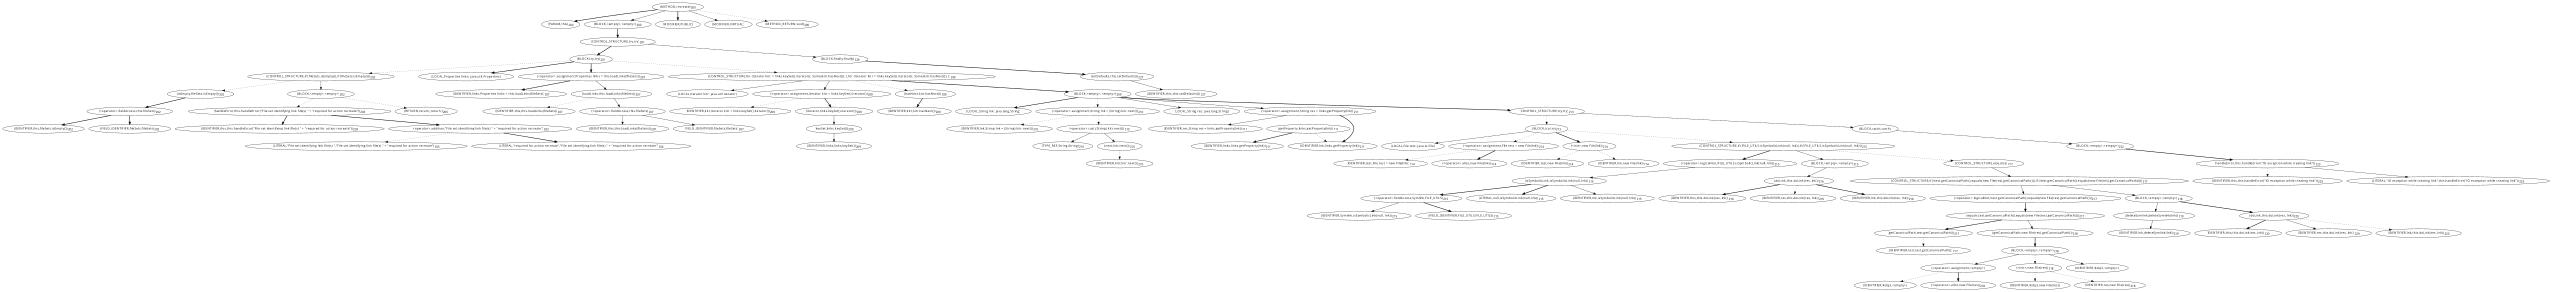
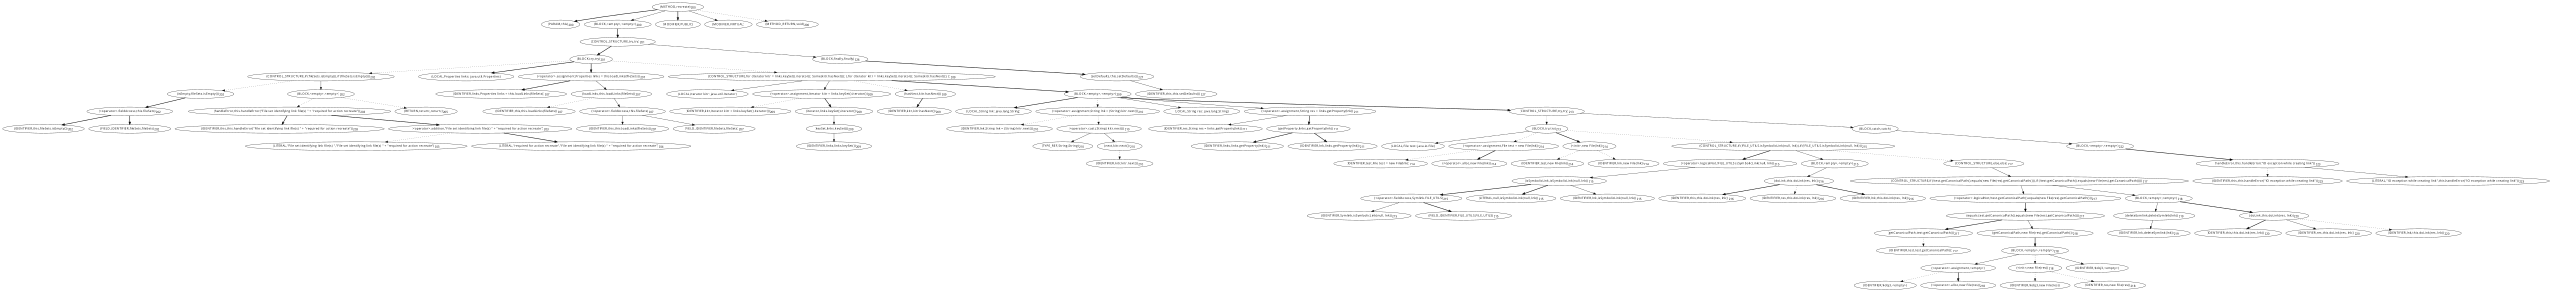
  digraph {
    fontname="Open Sans"
    node [fontname="Open Sans"]
    edge [fontname="Open Sans" style=bold]
    n1 [label=<(METHOD,recreate)<SUB>200</SUB>>]
    n2 [label=<(PARAM,this)<SUB>200</SUB>>]
    n3 [label=<(BLOCK,&lt;empty&gt;,&lt;empty&gt;)<SUB>200</SUB>>]
    n4 [label=<(MODIFIER,PUBLIC)>]
    n5 [label=<(MODIFIER,VIRTUAL)>]
    n6 [label=<(METHOD_RETURN,void)<SUB>200</SUB>>]
    n7 [label=<(CONTROL_STRUCTURE,try,try)<SUB>201</SUB>>]
    n8 [label=<(BLOCK,try,try)<SUB>201</SUB>>]
    n9 [label=<(BLOCK,finally,finally)<SUB>226</SUB>>]
    n10 [label=<(CONTROL_STRUCTURE,if (fileSets.isEmpty()),if (fileSets.isEmpty()))<SUB>202</SUB>>]
    n11 [label=<(LOCAL,Properties links: java.util.Properties)>]
    n12 [label=<(&lt;operator&gt;.assignment,Properties links = this.loadLinks(fileSets))<SUB>207</SUB>>]
    n13 [label=<(CONTROL_STRUCTURE,for (Iterator kitr = links.keySet().iterator(); Some(kitr.hasNext()); ),for (Iterator kitr = links.keySet().iterator(); Some(kitr.hasNext()); ))<SUB>209</SUB>>]
    n14 [label=<(setDefaults,this.setDefaults())<SUB>227</SUB>>]
    n15 [label=<(isEmpty,fileSets.isEmpty())<SUB>202</SUB>>]
    n16 [label=<(BLOCK,&lt;empty&gt;,&lt;empty&gt;)<SUB>202</SUB>>]
    n17 [label=<(IDENTIFIER,links,Properties links = this.loadLinks(fileSets))<SUB>207</SUB>>]
    n18 [label=<(loadLinks,this.loadLinks(fileSets))<SUB>207</SUB>>]
    n19 [label=<(LOCAL,Iterator kitr: java.util.Iterator)>]
    n20 [label=<(&lt;operator&gt;.assignment,Iterator kitr = links.keySet().iterator())<SUB>209</SUB>>]
    n21 [label=<(hasNext,kitr.hasNext())<SUB>209</SUB>>]
    n22 [label=<(BLOCK,&lt;empty&gt;,&lt;empty&gt;)<SUB>209</SUB>>]
    n23 [label=<(&lt;operator&gt;.fieldAccess,this.fileSets)<SUB>202</SUB>>]
    n24 [label=<(handleError,this.handleError(&quot;File set identifying link file(s) &quot; + &quot;required for action recreate&quot;))<SUB>203</SUB>>]
    n25 [label=<(RETURN,return;,return;)<SUB>205</SUB>>]
    n26 [label=<(IDENTIFIER,this,fileSets.isEmpty())<SUB>202</SUB>>]
    n27 [label=<(FIELD_IDENTIFIER,fileSets,fileSets)<SUB>202</SUB>>]
    n28 [label=<(IDENTIFIER,this,this.handleError(&quot;File set identifying link file(s) &quot; + &quot;required for action recreate&quot;))<SUB>203</SUB>>]
    n29 [label=<(&lt;operator&gt;.addition,&quot;File set identifying link file(s) &quot; + &quot;required for action recreate&quot;)<SUB>203</SUB>>]
    n30 [label=<(LITERAL,&quot;File set identifying link file(s) &quot;,&quot;File set identifying link file(s) &quot; + &quot;required for action recreate&quot;)<SUB>203</SUB>>]
    n31 [label=<(LITERAL,&quot;required for action recreate&quot;,&quot;File set identifying link file(s) &quot; + &quot;required for action recreate&quot;)<SUB>204</SUB>>]
    n32 [label=<(IDENTIFIER,this,this.loadLinks(fileSets))<SUB>207</SUB>>]
    n33 [label=<(&lt;operator&gt;.fieldAccess,this.fileSets)<SUB>207</SUB>>]
    n34 [label=<(IDENTIFIER,this,this.loadLinks(fileSets))<SUB>207</SUB>>]
    n35 [label=<(FIELD_IDENTIFIER,fileSets,fileSets)<SUB>207</SUB>>]
    n36 [label=<(IDENTIFIER,kitr,Iterator kitr = links.keySet().iterator())<SUB>209</SUB>>]
    n37 [label=<(iterator,links.keySet().iterator())<SUB>209</SUB>>]
    n38 [label=<(IDENTIFIER,kitr,kitr.hasNext())<SUB>209</SUB>>]
    n39 [label=<(LOCAL,String lnk: java.lang.String)>]
    n40 [label=<(&lt;operator&gt;.assignment,String lnk = (String) kitr.next())<SUB>210</SUB>>]
    n41 [label=<(LOCAL,String res: java.lang.String)>]
    n42 [label=<(&lt;operator&gt;.assignment,String res = links.getProperty(lnk))<SUB>211</SUB>>]
    n43 [label=<(CONTROL_STRUCTURE,try,try)<SUB>213</SUB>>]
    n44 [label=<(keySet,links.keySet())<SUB>209</SUB>>]
    n45 [label=<(IDENTIFIER,links,links.keySet())<SUB>209</SUB>>]
    n46 [label=<(IDENTIFIER,lnk,String lnk = (String) kitr.next())<SUB>210</SUB>>]
    n47 [label=<(&lt;operator&gt;.cast,(String) kitr.next())<SUB>210</SUB>>]
    n48 [label=<(IDENTIFIER,res,String res = links.getProperty(lnk))<SUB>211</SUB>>]
    n49 [label=<(getProperty,links.getProperty(lnk))<SUB>211</SUB>>]
    n50 [label=<(BLOCK,try,try)<SUB>213</SUB>>]
    n51 [label=<(BLOCK,catch,catch)>]
    n52 [label=<(TYPE_REF,String,String)<SUB>210</SUB>>]
    n53 [label=<(next,kitr.next())<SUB>210</SUB>>]
    n54 [label=<(IDENTIFIER,kitr,kitr.next())<SUB>210</SUB>>]
    n55 [label=<(IDENTIFIER,links,links.getProperty(lnk))<SUB>211</SUB>>]
    n56 [label=<(IDENTIFIER,lnk,links.getProperty(lnk))<SUB>211</SUB>>]
    n57 [label=<(LOCAL,File test: java.io.File)>]
    n58 [label=<(&lt;operator&gt;.assignment,File test = new File(lnk))<SUB>214</SUB>>]
    n59 [label=<(&lt;init&gt;,new File(lnk))<SUB>214</SUB>>]
    n60 [label=<(CONTROL_STRUCTURE,if (!FILE_UTILS.isSymbolicLink(null, lnk)),if (!FILE_UTILS.isSymbolicLink(null, lnk)))<SUB>215</SUB>>]
    n61 [label=<(BLOCK,&lt;empty&gt;,&lt;empty&gt;)<SUB>222</SUB>>]
    n62 [label=<(IDENTIFIER,test,File test = new File(lnk))<SUB>214</SUB>>]
    n63 [label=<(&lt;operator&gt;.alloc,new File(lnk))<SUB>214</SUB>>]
    n64 [label=<(IDENTIFIER,test,new File(lnk))<SUB>214</SUB>>]
    n65 [label=<(IDENTIFIER,lnk,new File(lnk))<SUB>214</SUB>>]
    n66 [label=<(&lt;operator&gt;.logicalNot,!FILE_UTILS.isSymbolicLink(null, lnk))<SUB>215</SUB>>]
    n67 [label=<(BLOCK,&lt;empty&gt;,&lt;empty&gt;)<SUB>215</SUB>>]
    n68 [label=<(CONTROL_STRUCTURE,else,else)<SUB>217</SUB>>]
    n69 [label=<(isSymbolicLink,isSymbolicLink(null, lnk))<SUB>215</SUB>>]
    n70 [label=<(doLink,this.doLink(res, lnk))<SUB>216</SUB>>]
    n71 [label=<(CONTROL_STRUCTURE,if (!test.getCanonicalPath().equals(new File(res).getCanonicalPath())),if (!test.getCanonicalPath().equals(new File(res).getCanonicalPath())))<SUB>217</SUB>>]
    n72 [label=<(&lt;operator&gt;.fieldAccess,Symlink.FILE_UTILS)<SUB>215</SUB>>]
    n73 [label=<(LITERAL,null,isSymbolicLink(null, lnk))<SUB>215</SUB>>]
    n74 [label=<(IDENTIFIER,lnk,isSymbolicLink(null, lnk))<SUB>215</SUB>>]
    n75 [label=<(IDENTIFIER,Symlink,isSymbolicLink(null, lnk))<SUB>215</SUB>>]
    n76 [label=<(FIELD_IDENTIFIER,FILE_UTILS,FILE_UTILS)<SUB>215</SUB>>]
    n77 [label=<(IDENTIFIER,this,this.doLink(res, lnk))<SUB>216</SUB>>]
    n78 [label=<(IDENTIFIER,res,this.doLink(res, lnk))<SUB>216</SUB>>]
    n79 [label=<(IDENTIFIER,lnk,this.doLink(res, lnk))<SUB>216</SUB>>]
    n80 [label=<(&lt;operator&gt;.logicalNot,!test.getCanonicalPath().equals(new File(res).getCanonicalPath()))<SUB>217</SUB>>]
    n81 [label=<(BLOCK,&lt;empty&gt;,&lt;empty&gt;)<SUB>218</SUB>>]
    n82 [label=<(equals,test.getCanonicalPath().equals(new File(res).getCanonicalPath()))<SUB>217</SUB>>]
    n83 [label=<(deleteSymlink,deleteSymlink(lnk))<SUB>219</SUB>>]
    n84 [label=<(doLink,this.doLink(res, lnk))<SUB>220</SUB>>]
    n85 [label=<(getCanonicalPath,test.getCanonicalPath())<SUB>217</SUB>>]
    n86 [label=<(getCanonicalPath,new File(res).getCanonicalPath())<SUB>218</SUB>>]
    n87 [label=<(IDENTIFIER,test,test.getCanonicalPath())<SUB>217</SUB>>]
    n88 [label=<(BLOCK,&lt;empty&gt;,&lt;empty&gt;)<SUB>218</SUB>>]
    n89 [label=<(&lt;operator&gt;.assignment,&lt;empty&gt;)>]
    n90 [label=<(&lt;init&gt;,new File(res))<SUB>218</SUB>>]
    n91 [label=<(IDENTIFIER,$obj3,&lt;empty&gt;)>]
    n92 [label=<(IDENTIFIER,$obj3,&lt;empty&gt;)>]
    n93 [label=<(&lt;operator&gt;.alloc,new File(res))<SUB>218</SUB>>]
    n94 [label=<(IDENTIFIER,$obj3,new File(res))>]
    n95 [label=<(IDENTIFIER,res,new File(res))<SUB>218</SUB>>]
    n96 [label=<(IDENTIFIER,lnk,deleteSymlink(lnk))<SUB>219</SUB>>]
    n97 [label=<(IDENTIFIER,this,this.doLink(res, lnk))<SUB>220</SUB>>]
    n98 [label=<(IDENTIFIER,res,this.doLink(res, lnk))<SUB>220</SUB>>]
    n99 [label=<(IDENTIFIER,lnk,this.doLink(res, lnk))<SUB>220</SUB>>]
    n100 [label=<(handleError,this.handleError(&quot;IO exception while creating link&quot;))<SUB>223</SUB>>]
    n101 [label=<(IDENTIFIER,this,this.handleError(&quot;IO exception while creating link&quot;))<SUB>223</SUB>>]
    n102 [label=<(LITERAL,&quot;IO exception while creating link&quot;,this.handleError(&quot;IO exception while creating link&quot;))<SUB>223</SUB>>]
    n103 [label=<(IDENTIFIER,this,this.setDefaults())<SUB>227</SUB>>]
    n1 -> n2
    n1 -> n3 [style=solid]
    n1 -> n4
    n1 -> n5 [style=solid]
    n1 -> n6 [style=dotted]
    n3 -> n7
    n7 -> n8
    n7 -> n9 [style=solid]
    n8 -> n10 [style=dotted]
    n8 -> n11
    n8 -> n12
    n8 -> n13 [style=dotted]
    n9 -> n14
    n10 -> n15 [style=dotted]
    n10 -> n16 [style=solid]
    n12 -> n17
    n12 -> n18 [style=solid]
    n13 -> n19 [style=solid]
    n13 -> n20 [style=solid]
    n13 -> n21 [style=dotted]
    n13 -> n22
    n14 -> n103 [style=solid]
    n15 -> n23
    n16 -> n24 [style=dotted]
    n16 -> n25 [style=dotted]
    n18 -> n32 [style=dotted]
    n18 -> n33 [style=solid]
    n20 -> n36 [style=dotted]
    n20 -> n37
    n21 -> n38
    n22 -> n39
    n22 -> n40 [style=dotted]
    n22 -> n41 [style=solid]
    n22 -> n42 [style=solid]
    n22 -> n43
    n23 -> n26
    n23 -> n27
    n24 -> n28
    n24 -> n29
    n29 -> n30 [style=dotted]
    n29 -> n31
    n33 -> n34 [style=solid]
    n33 -> n35 [style=solid]
    n37 -> n44 [style=solid]
    n40 -> n46 [style=dotted]
    n40 -> n47 [style=dotted]
    n42 -> n48 [style=solid]
-   n42 -> n56
+   n42 -> n49
    n43 -> n50 [style=dotted]
    n43 -> n51 [style=solid]
    n44 -> n45 [style=solid]
    n47 -> n52 [style=solid]
    n47 -> n53 [style=solid]
    n49 -> n55
-   n49 -> n56 [style=dotted]
+   n49 -> n56
    n50 -> n57 [style=solid]
    n50 -> n58 [style=dotted]
    n50 -> n59
    n50 -> n60 [style=dotted]
    n51 -> n61 [style=solid]
    n53 -> n54 [style=dotted]
    n58 -> n62 [style=dotted]
    n58 -> n63
    n59 -> n64 [style=dotted]
    n59 -> n65 [style=dotted]
    n60 -> n66
    n60 -> n67 [style=solid]
    n60 -> n68 [style=dotted]
    n61 -> n100
    n66 -> n69 [style=solid]
    n67 -> n70 [style=solid]
    n68 -> n71 [style=solid]
    n69 -> n72
    n69 -> n73
    n69 -> n74 [style=solid]
    n70 -> n77
    n70 -> n78 [style=dotted]
    n70 -> n79
    n71 -> n80 [style=solid]
    n71 -> n81 [style=solid]
    n72 -> n75 [style=solid]
    n72 -> n76
    n80 -> n82
    n81 -> n83 [style=solid]
    n81 -> n84
    n82 -> n85
    n82 -> n86 [style=solid]
    n83 -> n96 [style=solid]
    n84 -> n97
    n84 -> n98 [style=solid]
    n84 -> n99 [style=dotted]
    n85 -> n87 [style=dotted]
    n86 -> n88
    n88 -> n89 [style=solid]
    n88 -> n90 [style=dotted]
    n88 -> n91 [style=solid]
    n89 -> n92 [style=dotted]
    n89 -> n93
    n90 -> n94 [style=dotted]
    n90 -> n95 [style=dotted]
    n100 -> n101 [style=dotted]
    n100 -> n102 [style=solid]
  }
